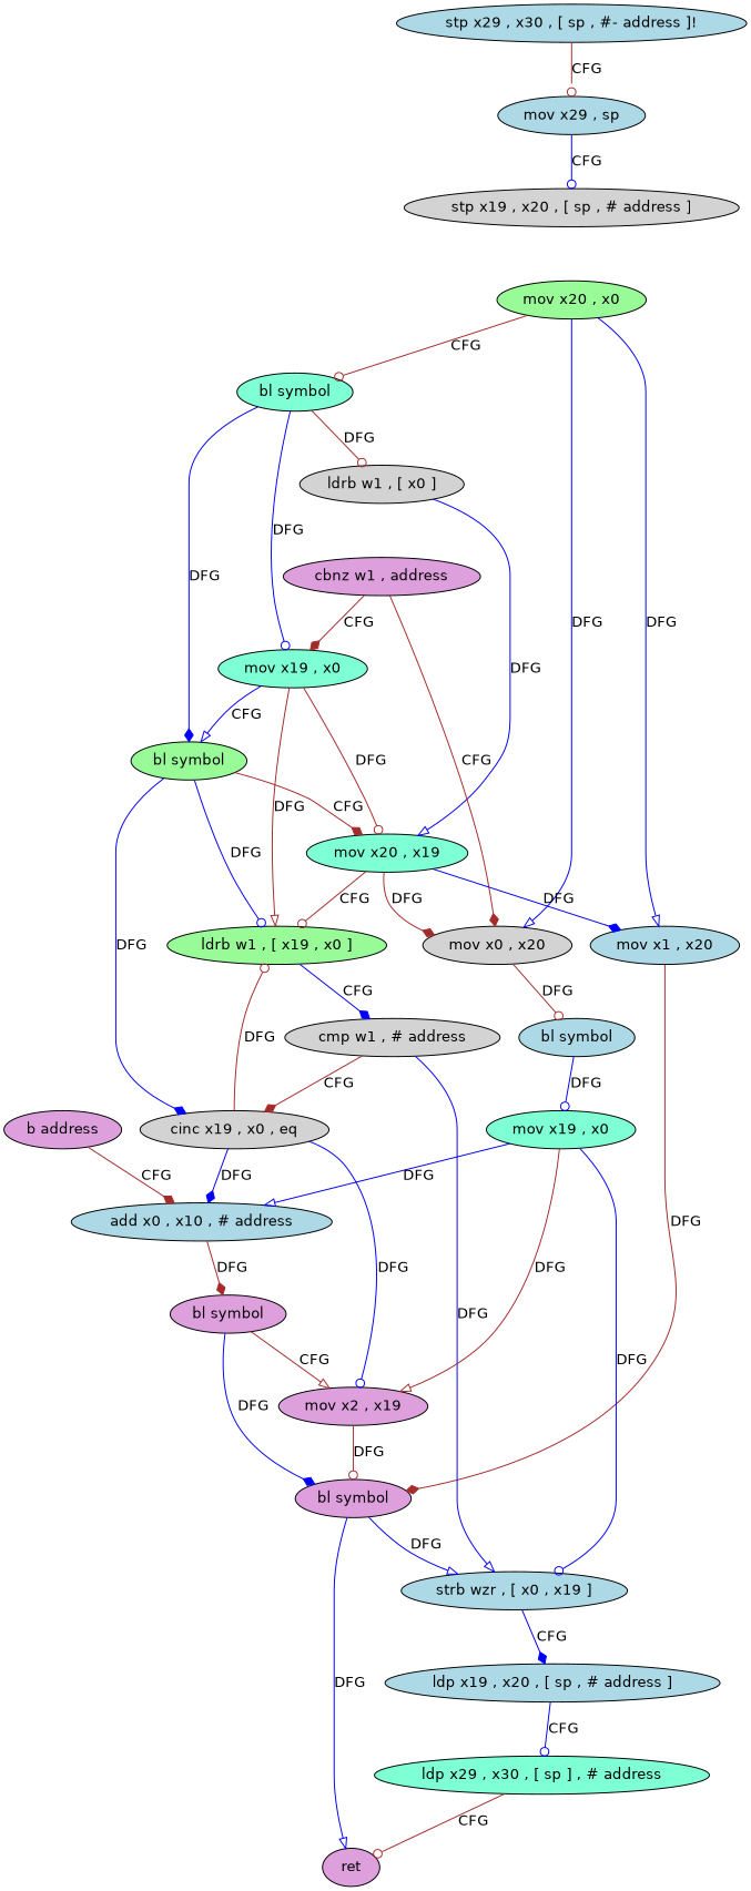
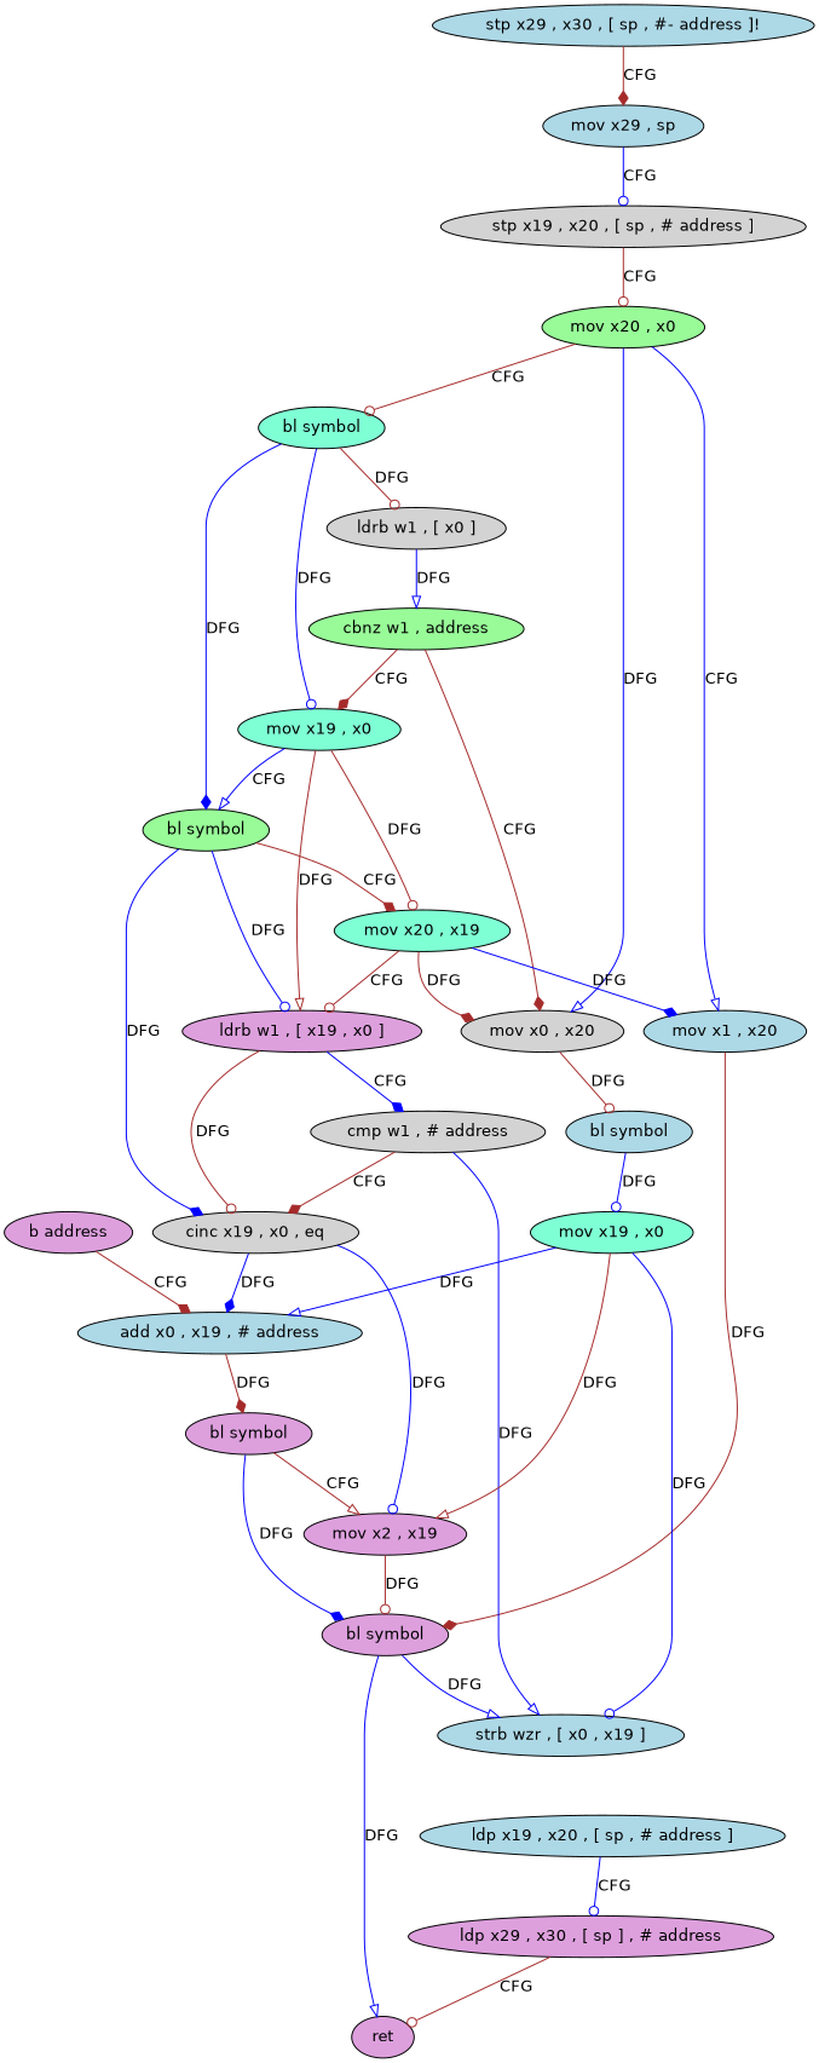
  digraph {
    fontname="DejaVu Sans"
    node [fillcolor=lightblue fontname="DejaVu Sans" style=filled]
    edge [arrowhead=diamond color=blue fontname="DejaVu Sans"]
    n1 [label="stp x29 , x30 , [ sp , #- address ]!"]
    n2 [label="mov x29 , sp"]
    n3 [fillcolor=lightgrey label="stp x19 , x20 , [ sp , # address ]"]
    n4 [fillcolor=palegreen label="mov x20 , x0"]
    n5 [fillcolor=aquamarine label="bl symbol"]
    n6 [fillcolor=lightgrey label="mov x0 , x20"]
    n7 [label="mov x1 , x20"]
    n8 [fillcolor=lightgrey label="ldrb w1 , [ x0 ]"]
    n9 [fillcolor=aquamarine label="mov x19 , x0"]
    n10 [fillcolor=palegreen label="bl symbol"]
    n11 [label="bl symbol"]
    n12 [fillcolor=plum label="bl symbol"]
-   n13 [fillcolor=plum label="cbnz w1 , address"]
+   n13 [fillcolor=palegreen label="cbnz w1 , address"]
    n14 [fillcolor=aquamarine label="mov x20 , x19"]
-   n15 [fillcolor=palegreen label="ldrb w1 , [ x19 , x0 ]"]
+   n15 [fillcolor=plum label="ldrb w1 , [ x19 , x0 ]"]
    n16 [fillcolor=lightgrey label="cinc x19 , x0 , eq"]
    n17 [fillcolor=lightgrey label="cmp w1 , # address"]
    n18 [fillcolor=aquamarine label="mov x19 , x0"]
-   n19 [label="add x0 , x10 , # address"]
+   n19 [label="add x0 , x19 , # address"]
    n20 [fillcolor=plum label="mov x2 , x19"]
    n21 [label="strb wzr , [ x0 , x19 ]"]
    n22 [fillcolor=plum label="b address"]
    n23 [fillcolor=plum label="bl symbol"]
    n24 [label="ldp x19 , x20 , [ sp , # address ]"]
    n25 [fillcolor=plum label=ret]
-   n26 [fillcolor=aquamarine label="ldp x29 , x30 , [ sp ] , # address"]
-   n1 -> n2 [arrowhead=odot color=brown label=CFG]
+   n26 [fillcolor=plum label="ldp x29 , x30 , [ sp ] , # address"]
+   n1 -> n2 [color=brown label=CFG]
    n2 -> n3 [arrowhead=odot label=CFG]
+   n3 -> n4 [arrowhead=odot color=brown label=CFG]
    n4 -> n5 [arrowhead=odot color=brown label=CFG]
    n4 -> n6 [arrowhead=onormal label=DFG]
-   n4 -> n7 [arrowhead=onormal label=DFG]
+   n4 -> n7 [arrowhead=onormal label=CFG]
    n5 -> n8 [arrowhead=odot color=brown label=DFG]
    n5 -> n9 [arrowhead=odot label=DFG]
    n5 -> n10 [label=DFG]
    n6 -> n11 [arrowhead=odot color=brown label=DFG]
    n7 -> n12 [color=brown label=DFG]
-   n8 -> n14 [arrowhead=onormal label=DFG]
+   n8 -> n13 [arrowhead=onormal label=DFG]
    n9 -> n10 [arrowhead=onormal label=CFG]
    n9 -> n14 [arrowhead=odot color=brown label=DFG]
    n9 -> n15 [arrowhead=onormal color=brown label=DFG]
    n10 -> n14 [color=brown label=CFG]
    n10 -> n15 [arrowhead=odot label=DFG]
    n10 -> n16 [label=DFG]
    n11 -> n18 [arrowhead=odot label=DFG]
    n12 -> n21 [arrowhead=onormal label=DFG]
    n12 -> n25 [arrowhead=onormal label=DFG]
    n13 -> n6 [color=brown label=CFG]
    n13 -> n9 [color=brown label=CFG]
    n14 -> n6 [color=brown label=DFG]
    n14 -> n7 [label=DFG]
    n14 -> n15 [arrowhead=odot color=brown label=CFG]
-   n16 -> n15 [arrowhead=odot color=brown label=DFG]
+   n15 -> n16 [arrowhead=odot color=brown label=DFG]
    n15 -> n17 [label=CFG]
    n16 -> n19 [label=DFG]
    n16 -> n20 [arrowhead=odot label=DFG]
    n17 -> n16 [color=brown label=CFG]
    n17 -> n21 [arrowhead=onormal label=DFG]
    n18 -> n19 [arrowhead=onormal label=DFG]
    n18 -> n20 [arrowhead=onormal color=brown label=DFG]
    n18 -> n21 [arrowhead=odot label=DFG]
    n19 -> n23 [color=brown label=DFG]
    n20 -> n12 [arrowhead=odot color=brown label=DFG]
-   n21 -> n24 [label=CFG]
    n22 -> n19 [color=brown label=CFG]
    n23 -> n12 [label=DFG]
    n23 -> n20 [arrowhead=onormal color=brown label=CFG]
    n24 -> n26 [arrowhead=odot label=CFG]
    n26 -> n25 [arrowhead=odot color=brown label=CFG]
  }
